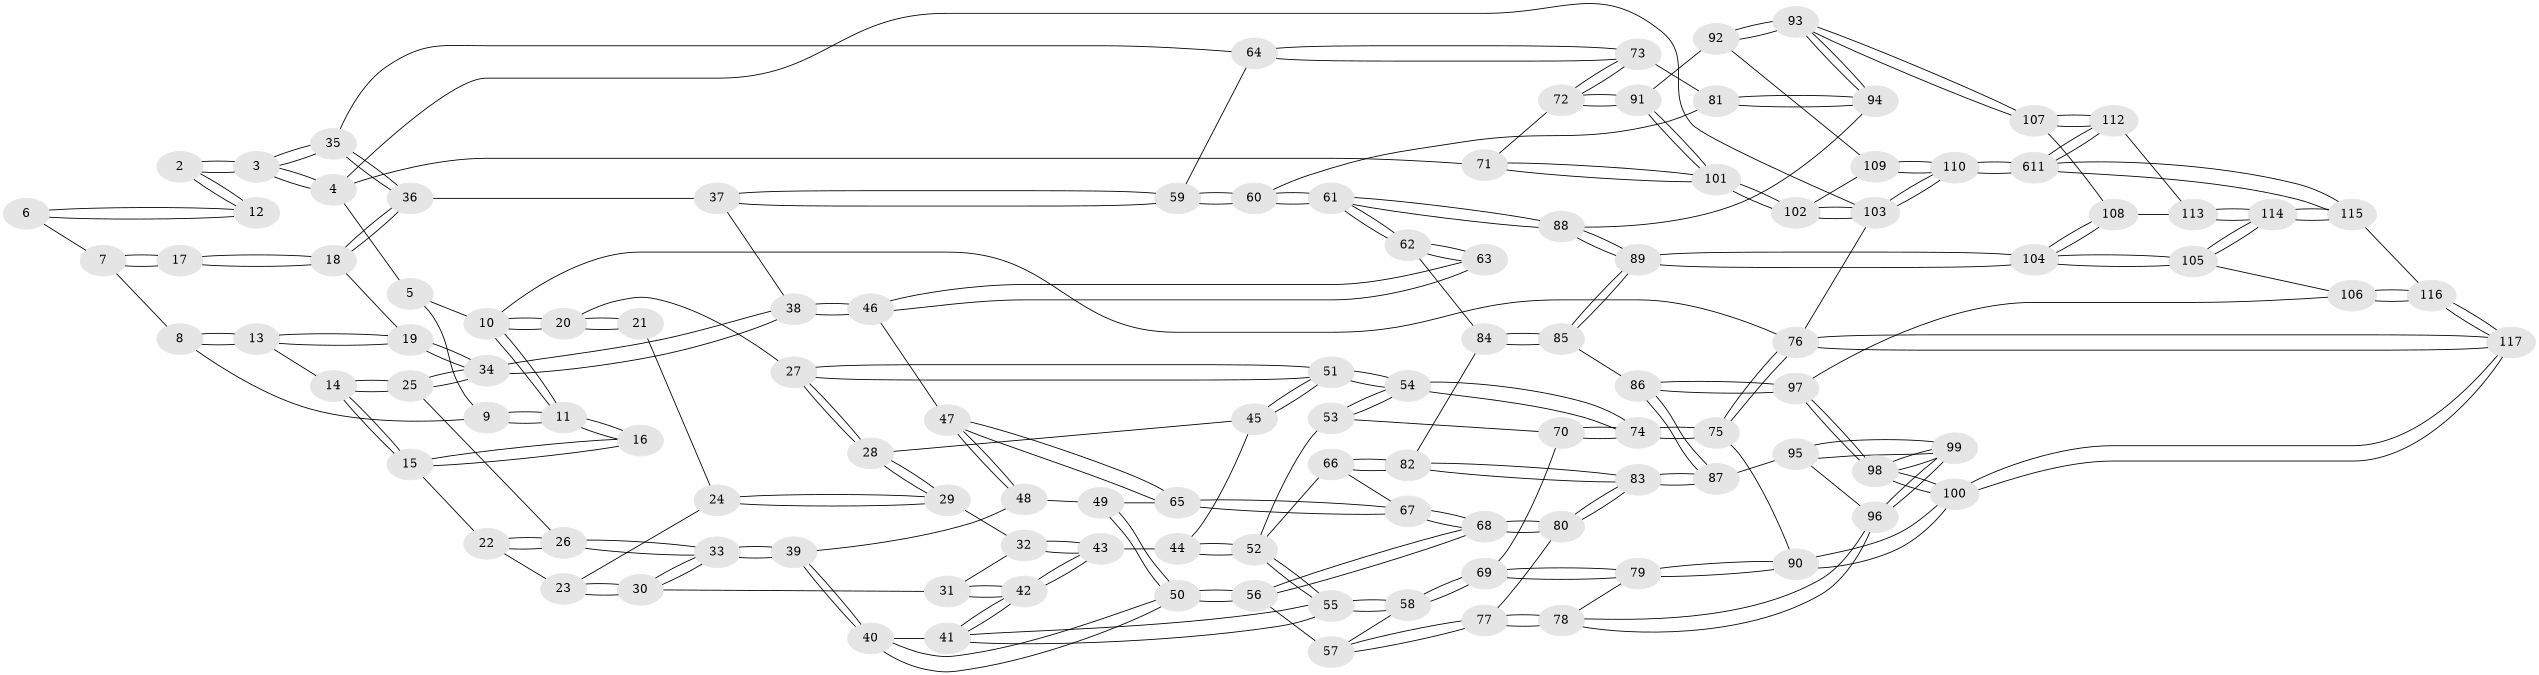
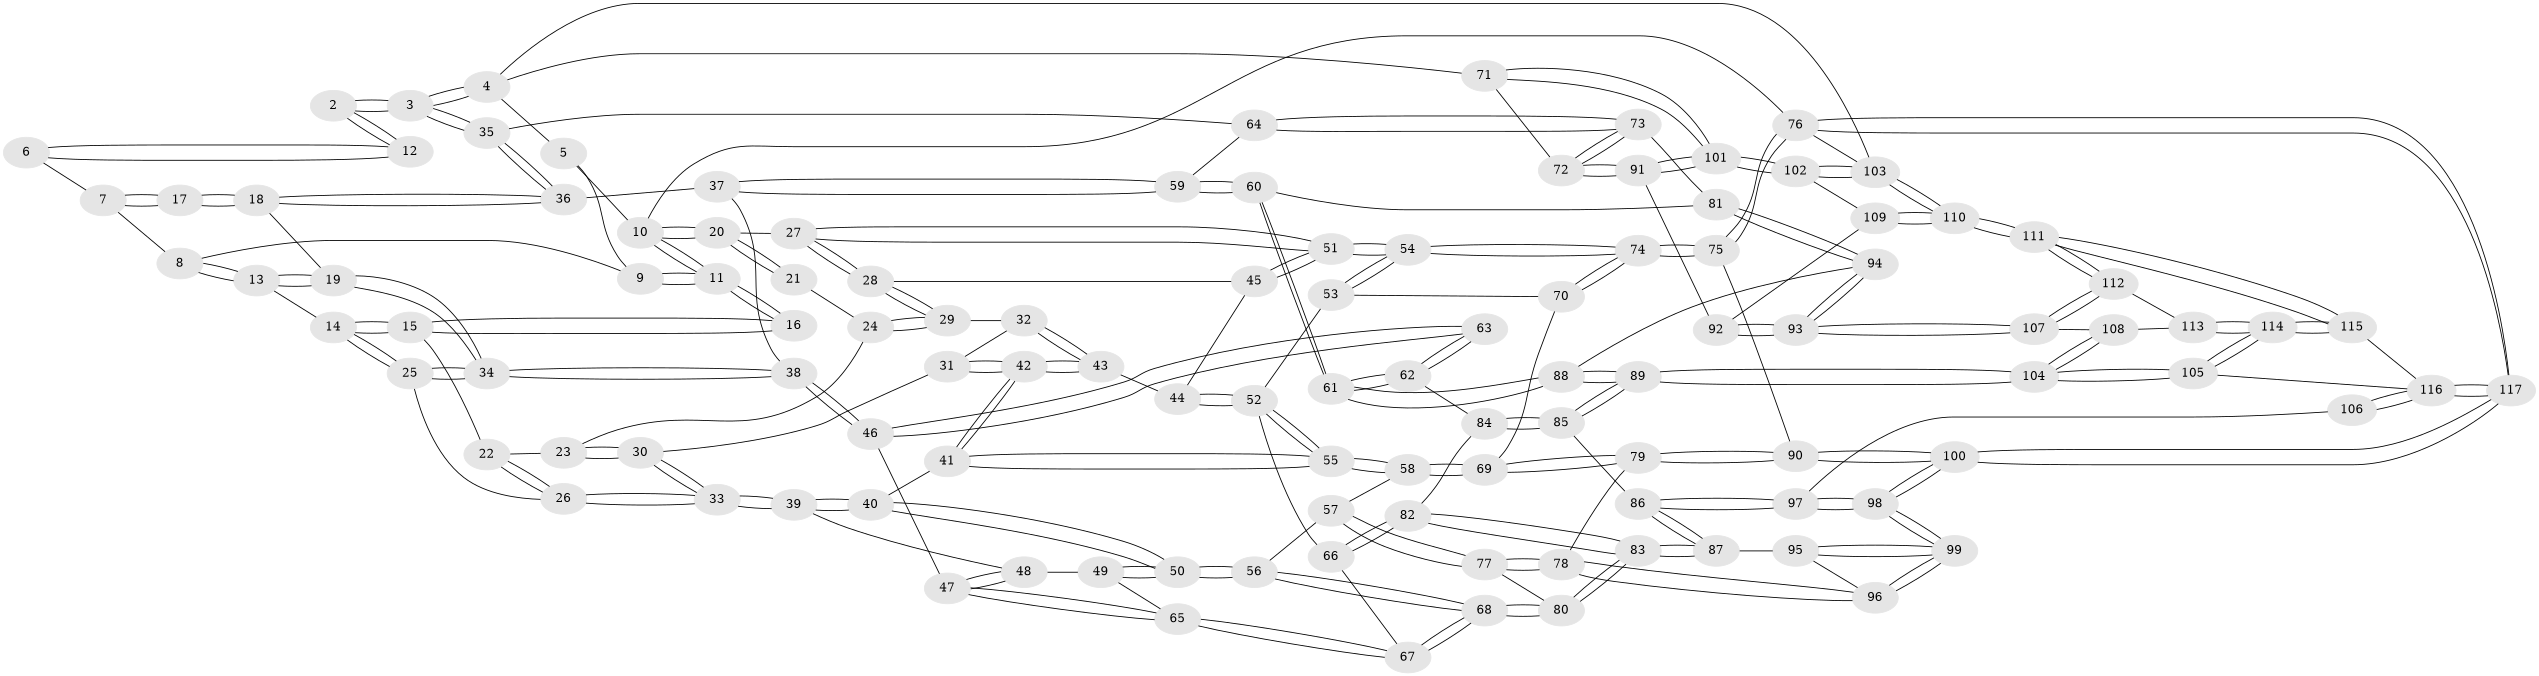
  graph {
    rankdir=LR
    node [color=gray90 style=filled]
    2
    3
    12
    6
    7
    4
    35
    5
    71
    103
    36
    64
    9
    10
    72
    101
    110
    11
    20
    76
    8
    17
    13
    18
    14
    19
    16
    21
    27
    117
    15
    25
    34
    22
    26
    23
    37
    38
    24
    28
    51
    29
    30
    33
    31
    32
    39
    45
    54
    43
    42
    44
    40
    48
    46
    73
    59
    60
    47
    63
    41
    50
    49
    55
    56
    58
    52
    53
    66
    65
    67
    57
    68
    74
    70
    75
    69
    77
    80
    78
    79
    61
    81
    62
    88
    94
    84
    89
    85
    82
    83
    90
    91
    102
    92
    100
    96
    99
    87
    95
    86
    97
    104
    98
    106
    105
    108
    93
    109
    107
    112
    116
-   111 [label=611]
+   111
    114
    113
    115
    2 -- 3
    2 -- 3
    2 -- 12
    2 -- 12
    3 -- 4
    3 -- 4
    3 -- 35
    3 -- 35
    6 -- 12
    6 -- 12
    6 -- 7
    7 -- 8
    7 -- 17
    7 -- 17
    4 -- 5
    4 -- 71
    4 -- 103
    35 -- 36
    35 -- 36
    35 -- 64
    5 -- 9
    5 -- 10
    71 -- 72
    71 -- 101
    71 -- 101
    103 -- 110
    103 -- 110
    36 -- 37
    64 -- 73
    64 -- 73
    9 -- 11
    9 -- 11
    10 -- 11
    10 -- 11
    10 -- 20
    10 -- 20
    10 -- 76
    72 -- 73
    72 -- 73
    72 -- 91
    72 -- 91
    101 -- 102
    101 -- 102
    110 -- 111
    110 -- 111
    11 -- 16
    11 -- 16
    20 -- 21
    20 -- 21
    20 -- 27
    76 -- 103
    76 -- 117
    76 -- 117
    8 -- 9
    8 -- 13
    8 -- 13
    17 -- 18
    17 -- 18
    13 -- 14
    13 -- 19
    13 -- 19
    18 -- 36
    18 -- 36
    18 -- 19
    14 -- 15
    14 -- 15
    14 -- 25
    14 -- 25
    19 -- 34
    19 -- 34
    21 -- 24
    27 -- 28
    27 -- 28
    27 -- 51
    27 -- 51
    15 -- 16
    15 -- 16
    15 -- 22
    25 -- 34
    25 -- 34
    25 -- 26
    34 -- 38
    34 -- 38
    22 -- 26
    22 -- 26
    22 -- 23
    26 -- 33
    26 -- 33
    23 -- 24
    23 -- 30
    23 -- 30
    37 -- 38
    37 -- 59
    37 -- 59
    38 -- 46
    38 -- 46
    24 -- 29
    24 -- 29
    28 -- 29
    28 -- 29
    28 -- 45
    51 -- 54
    51 -- 54
    29 -- 32
    30 -- 33
    30 -- 33
    30 -- 31
    33 -- 39
    33 -- 39
    31 -- 32
    31 -- 42
    31 -- 42
    32 -- 43
    32 -- 43
    39 -- 40
    39 -- 40
    39 -- 48
    45 -- 51
    45 -- 51
    54 -- 74
    54 -- 74
    43 -- 44
    42 -- 43
    42 -- 43
    44 -- 45
    44 -- 52
    44 -- 52
    40 -- 41
    40 -- 50
    40 -- 50
    48 -- 49
    46 -- 47
    46 -- 63
    46 -- 63
    73 -- 81
    59 -- 64
    59 -- 60
    59 -- 60
    60 -- 61
    60 -- 61
    60 -- 81
    47 -- 48
    47 -- 48
    47 -- 65
    47 -- 65
    41 -- 42
    41 -- 42
    41 -- 55
    41 -- 55
    50 -- 56
    50 -- 56
    49 -- 50
    49 -- 50
    49 -- 65
    55 -- 58
    55 -- 58
    56 -- 57
    56 -- 68
    56 -- 68
    58 -- 69
    58 -- 69
    52 -- 55
    52 -- 55
    52 -- 53
    52 -- 66
    53 -- 54
    53 -- 54
    53 -- 70
    66 -- 67
    66 -- 82
    66 -- 82
    65 -- 67
    65 -- 67
    67 -- 68
    67 -- 68
    57 -- 58
    57 -- 77
    57 -- 77
    68 -- 80
    68 -- 80
    74 -- 75
    74 -- 75
    70 -- 74
    70 -- 74
    75 -- 76
    75 -- 76
    75 -- 90
    69 -- 70
    69 -- 79
    69 -- 79
    77 -- 80
    77 -- 78
    77 -- 78
    80 -- 83
    80 -- 83
    78 -- 79
    78 -- 96
    78 -- 96
    79 -- 90
    79 -- 90
    61 -- 62
    61 -- 62
    61 -- 88
    61 -- 88
    81 -- 94
    81 -- 94
    62 -- 63
    62 -- 63
    62 -- 84
    88 -- 94
    88 -- 89
    88 -- 89
    84 -- 85
    84 -- 85
    89 -- 104
    89 -- 104
    85 -- 89
    85 -- 89
    85 -- 86
    82 -- 84
    82 -- 83
    82 -- 83
    83 -- 87
    83 -- 87
    90 -- 100
    90 -- 100
    91 -- 101
    91 -- 101
    91 -- 92
    102 -- 103
    102 -- 103
    102 -- 109
    92 -- 93
    92 -- 93
    92 -- 109
    100 -- 117
    100 -- 117
    96 -- 99
    96 -- 99
    87 -- 95
    95 -- 96
    95 -- 99
    95 -- 99
    86 -- 87
    86 -- 87
    86 -- 97
    86 -- 97
    97 -- 98
    97 -- 98
    97 -- 106
    104 -- 105
    104 -- 105
    104 -- 108
    104 -- 108
    98 -- 100
    98 -- 100
    98 -- 99
    98 -- 99
    106 -- 116
    106 -- 116
-   105 -- 106
+   105 -- 116
    105 -- 114
    105 -- 114
    108 -- 113
    93 -- 94
    93 -- 94
    93 -- 107
    93 -- 107
    109 -- 110
    109 -- 110
    107 -- 108
    107 -- 112
    107 -- 112
    112 -- 113
    116 -- 117
    116 -- 117
    111 -- 112
    111 -- 112
    111 -- 115
    111 -- 115
    114 -- 115
    114 -- 115
    113 -- 114
    113 -- 114
    115 -- 116
  }
